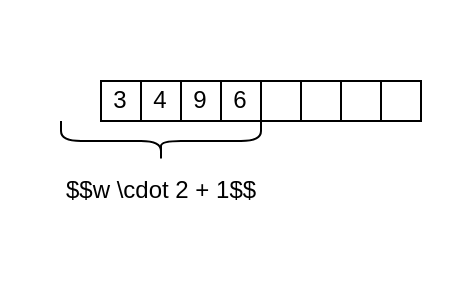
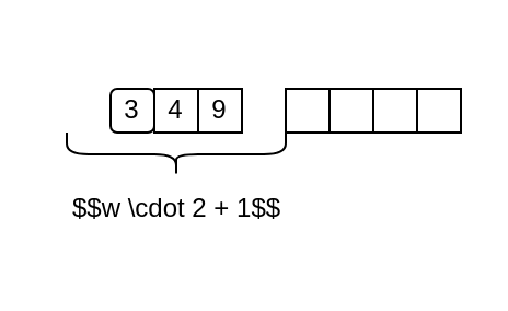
  <mxCell id="0" />
  <mxCell id="1" parent="0" />
- <mxCell id="2" value="3" style="whiteSpace=wrap;html=1;" vertex="1" parent="1"><mxGeometry x="50" width="20" height="20" as="geometry" y="40" /></mxCell>
+ <mxCell id="2" value="3" style="whiteSpace=wrap;html=1;rounded=1;" vertex="1" parent="1"><mxGeometry x="50" width="20" height="20" as="geometry" y="40" /></mxCell>
  <mxCell id="3" value="4" style="whiteSpace=wrap;html=1;" vertex="1" parent="1"><mxGeometry x="70" width="20" height="20" as="geometry" y="40" /></mxCell>
  <mxCell id="4" value="9" style="whiteSpace=wrap;html=1;" vertex="1" parent="1"><mxGeometry x="90" width="20" height="20" as="geometry" y="40" /></mxCell>
- <mxCell id="5" value="6" style="whiteSpace=wrap;html=1;" vertex="1" parent="1"><mxGeometry x="110" width="20" height="20" as="geometry" y="40" /></mxCell>
  <mxCell id="6" value="" style="whiteSpace=wrap;html=1;" vertex="1" parent="1"><mxGeometry x="130" width="20" height="20" as="geometry" y="40" /></mxCell>
  <mxCell id="7" value="" style="whiteSpace=wrap;html=1;" vertex="1" parent="1"><mxGeometry x="150" width="20" height="20" as="geometry" y="40" /></mxCell>
  <mxCell id="8" value="" style="whiteSpace=wrap;html=1;" vertex="1" parent="1"><mxGeometry x="170" width="20" height="20" as="geometry" y="40" /></mxCell>
  <mxCell id="9" value="" style="whiteSpace=wrap;html=1;" vertex="1" parent="1"><mxGeometry x="190" width="20" height="20" as="geometry" y="40" /></mxCell>
  <mxCell id="10" value="" style="shape=curlyBracket;whiteSpace=wrap;html=1;rounded=1;labelPosition=left;verticalLabelPosition=middle;align=right;verticalAlign=middle;rotation=-90;" vertex="1" parent="1"><mxGeometry x="70" y="20" width="20" height="100" as="geometry" /></mxCell>
  <mxCell id="11" value="$$w \cdot 2 + 1$$" style="text;html=1;align=center;verticalAlign=middle;resizable=0;points=[];autosize=1;strokeColor=none;fillColor=none;" vertex="1" parent="1"><mxGeometry x="20" y="80" width="120" height="30" as="geometry" /></mxCell>
